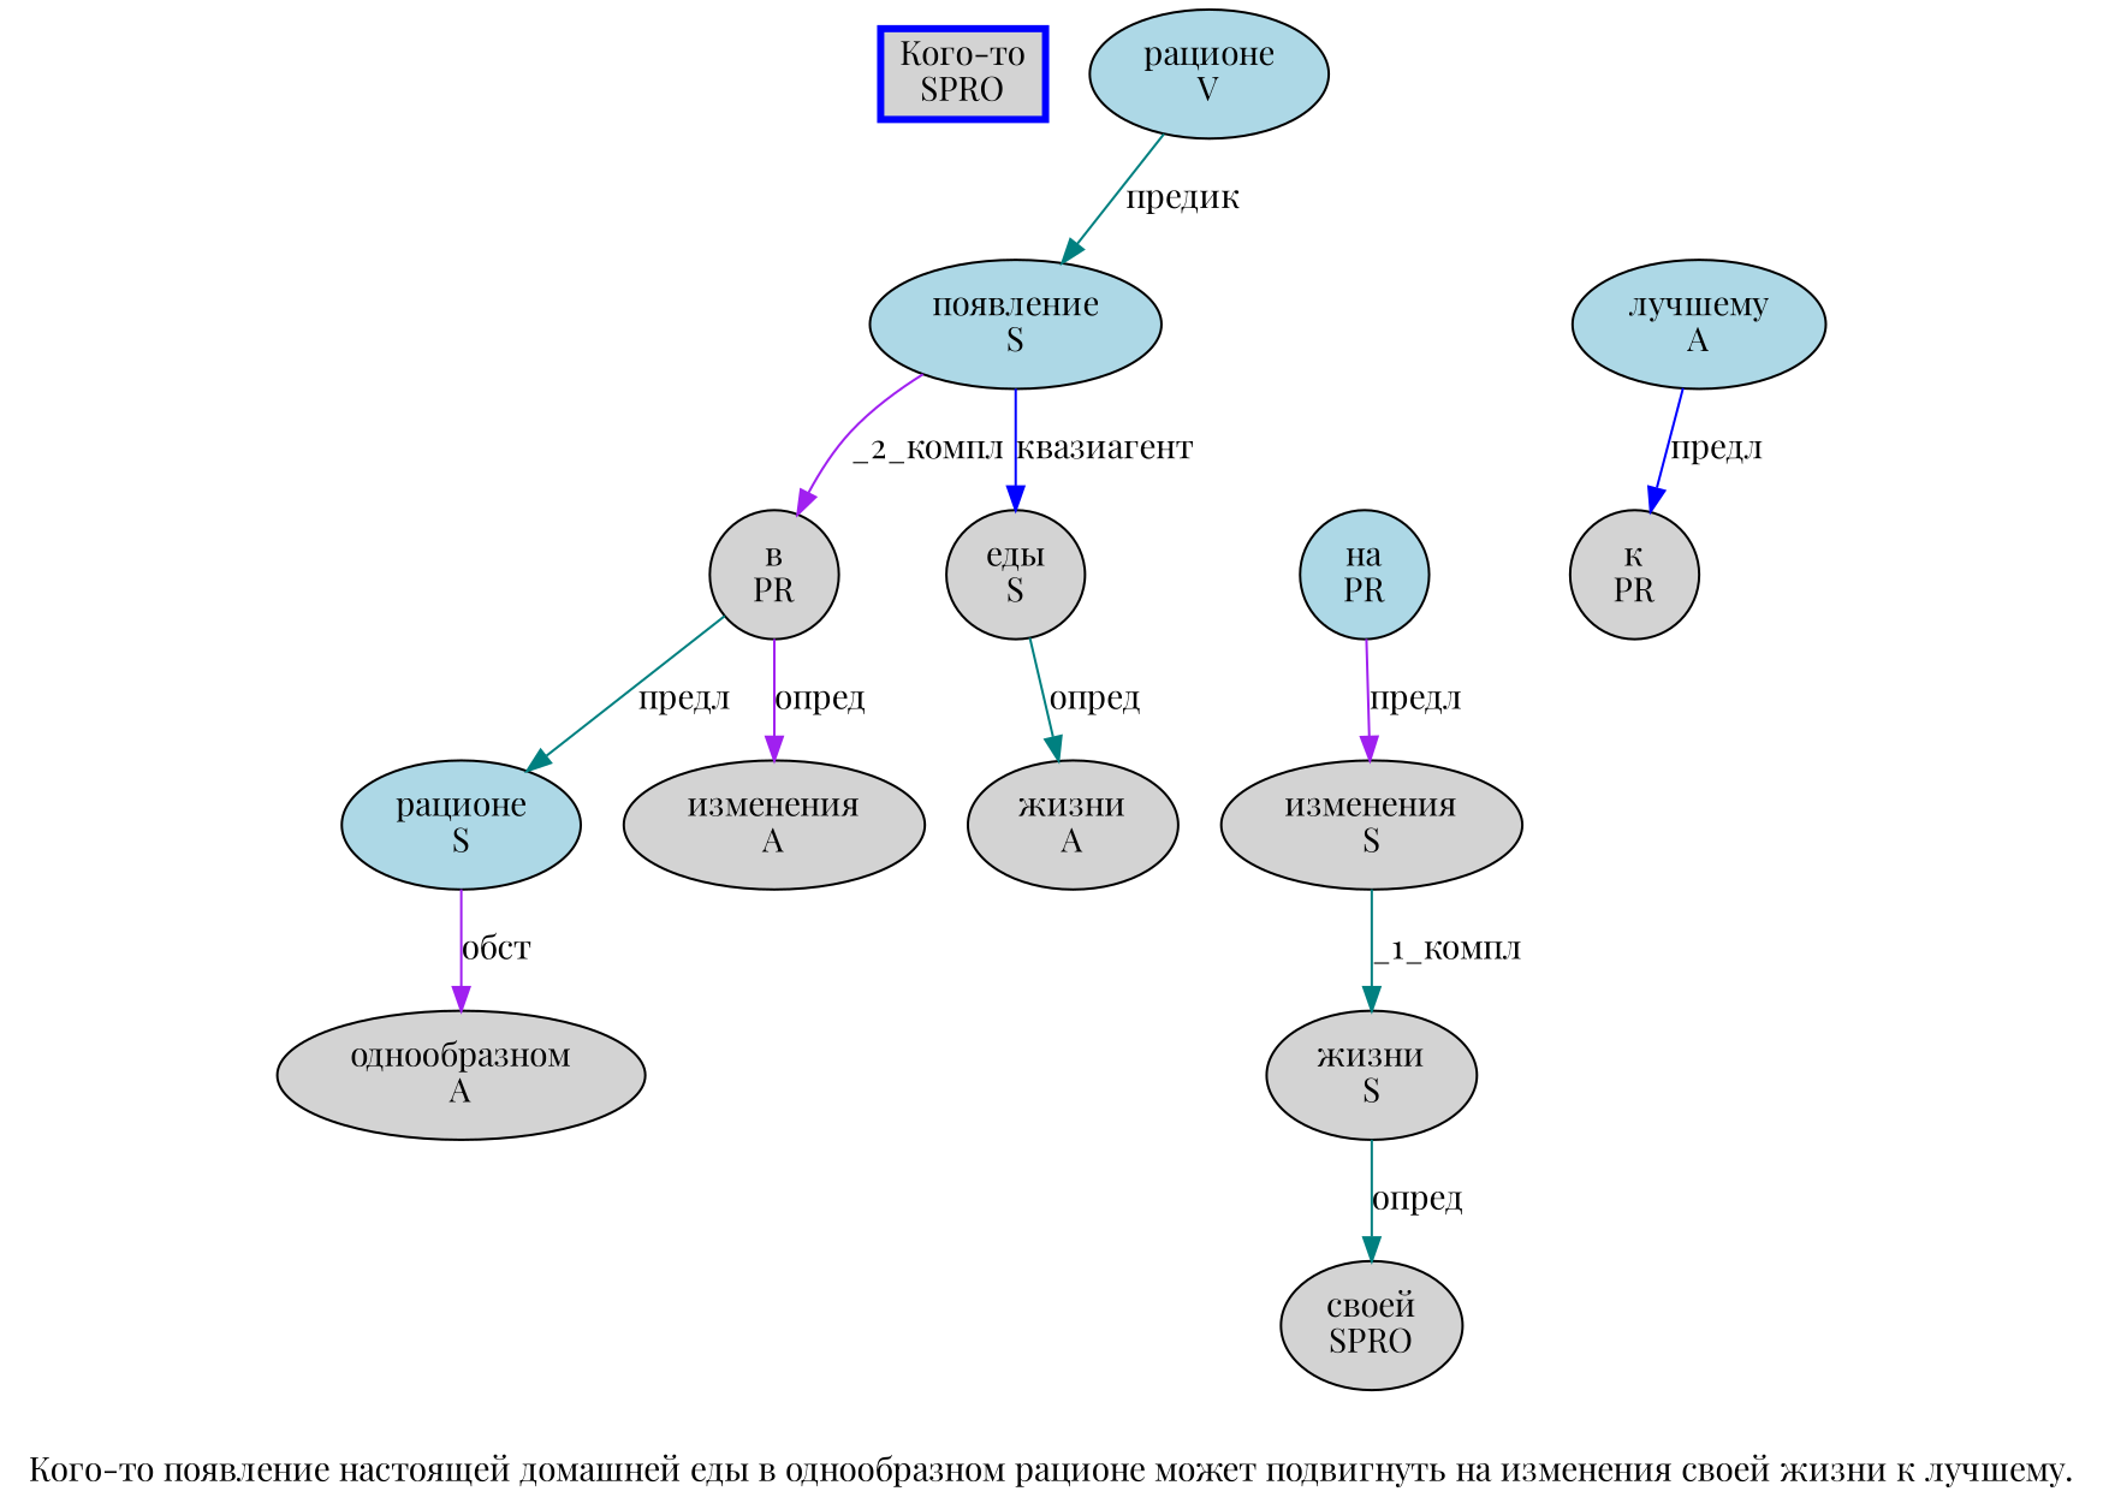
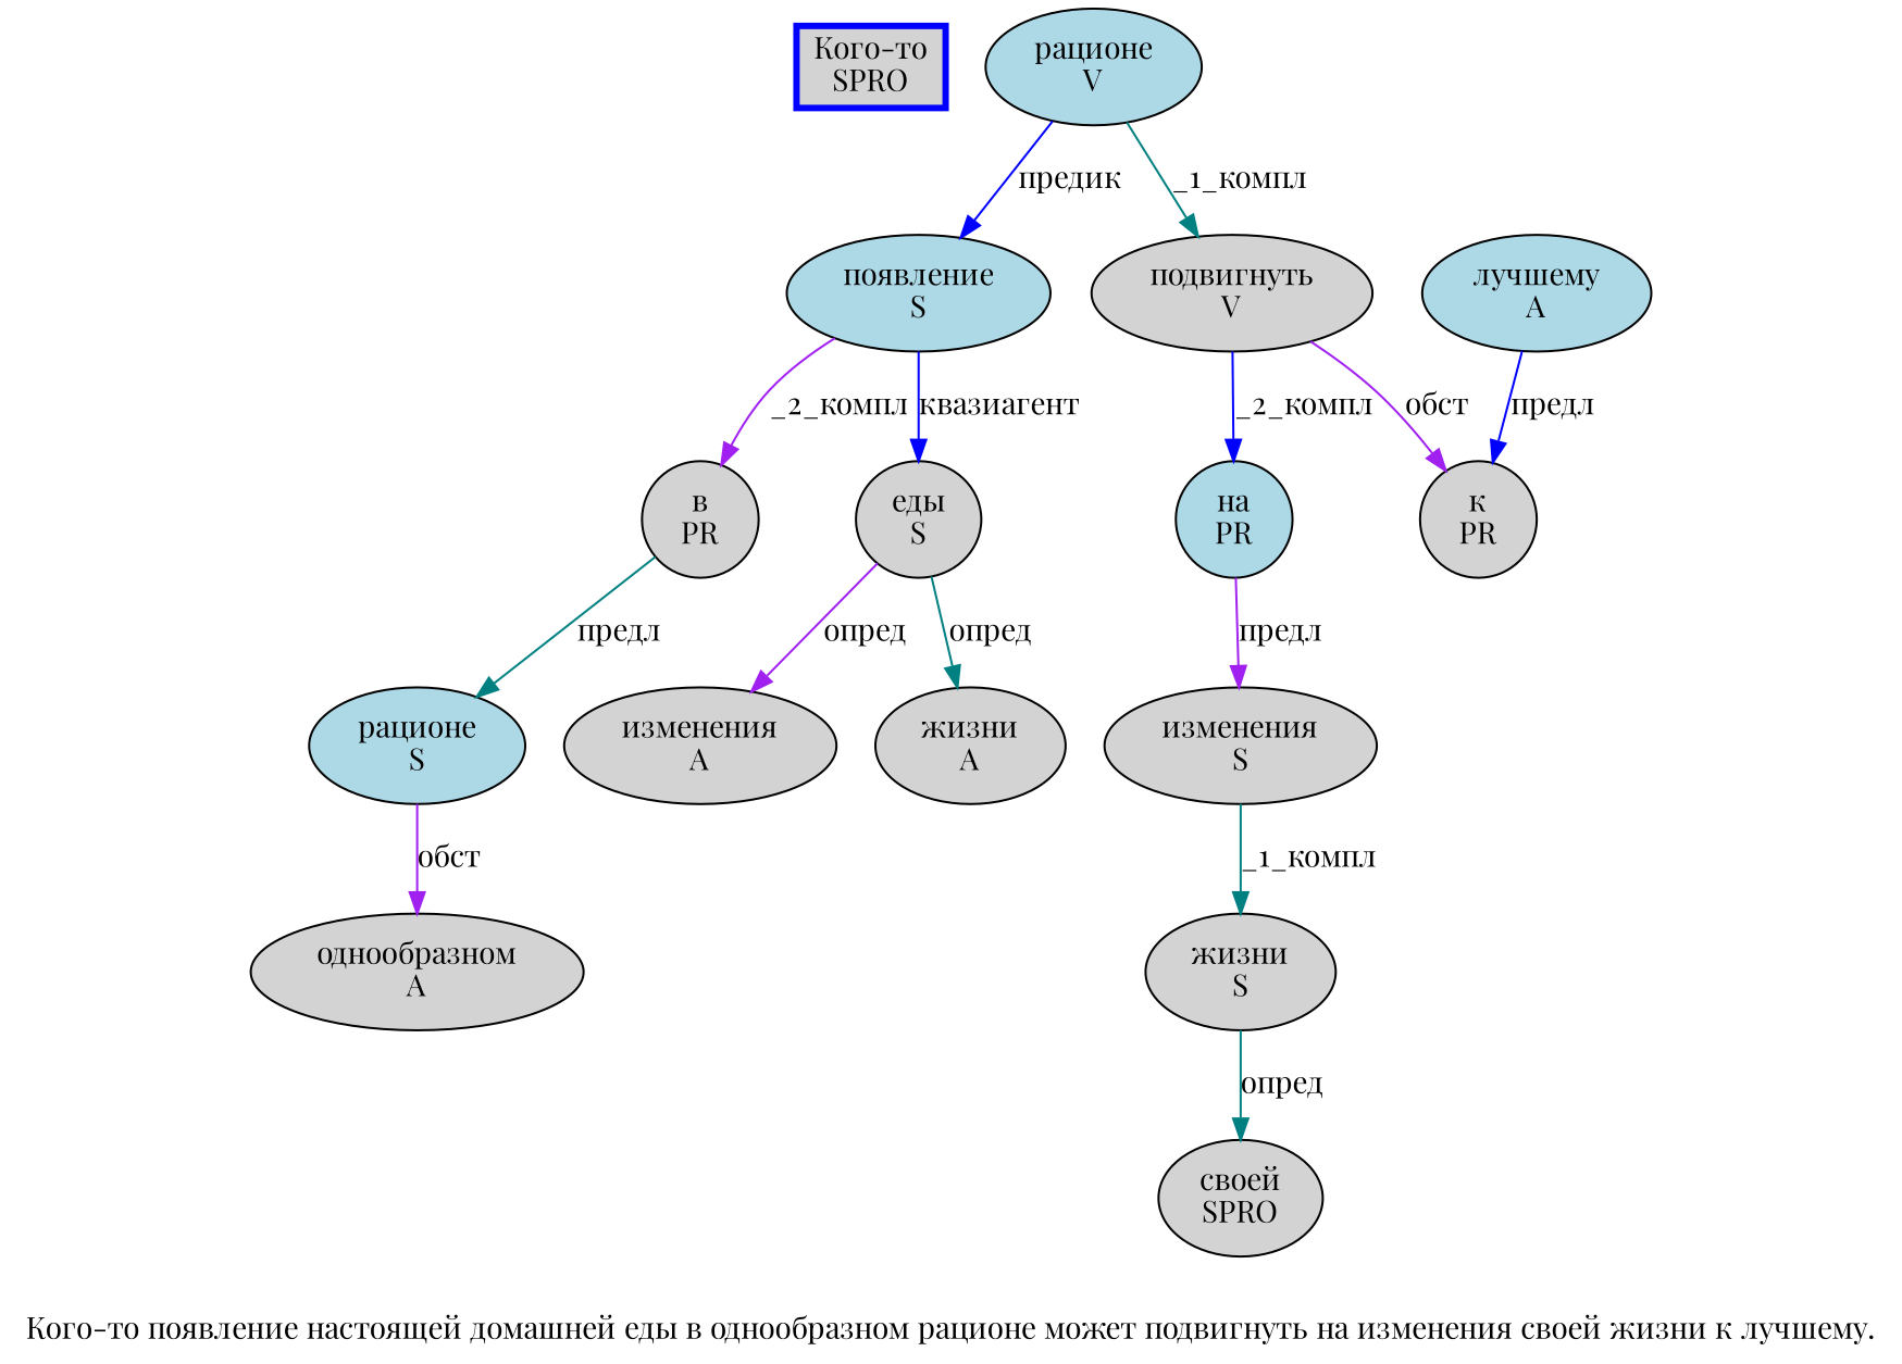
  digraph {
    fontname="Playfair Display"
    label="Кого-то появление настоящей домашней еды в однообразном рационе может подвигнуть на изменения своей жизни к лучшему."
    node [fillcolor=lightgrey fontname="Playfair Display" penwidth=1 shape=ellipse style=filled]
    edge [color=purple fontname="Playfair Display"]
    n1 [color=blue label="Кого-то\nSPRO" penwidth=3 shape=box]
    n2 [fillcolor=lightblue label="появление\nS"]
    n3 [label="еды\nS"]
    n4 [label="в\nPR"]
    n5 [label="изменения\nA"]
    n6 [label="жизни\nA"]
    n7 [fillcolor=lightblue label="рационе\nS"]
    n8 [label="однообразном\nA"]
    n9 [fillcolor=lightblue label="рационе\nV"]
+   n10 [label="подвигнуть\nV"]
    n11 [fillcolor=lightblue label="на\nPR"]
    n12 [label="к\nPR"]
    n13 [label="изменения\nS"]
    n14 [label="жизни\nS"]
    n15 [label="своей\nSPRO"]
    n16 [fillcolor=lightblue label="лучшему\nA"]
    n2 -> n3 [color=blue label="квазиагент"]
    n2 -> n4 [label="_2_компл"]
-   n4 -> n5 [label="опред"]
+   n3 -> n5 [label="опред"]
    n3 -> n6 [color=teal label="опред"]
    n4 -> n7 [color=teal label="предл"]
    n7 -> n8 [label="обст"]
-   n9 -> n2 [color=teal label="предик"]
+   n9 -> n2 [color=blue label="предик"]
+   n9 -> n10 [color=teal label="_1_компл"]
+   n10 -> n11 [color=blue label="_2_компл"]
+   n10 -> n12 [label="обст"]
    n11 -> n13 [label="предл"]
    n13 -> n14 [color=teal label="_1_компл"]
    n14 -> n15 [color=teal label="опред"]
    n16 -> n12 [color=blue label="предл"]
  }
